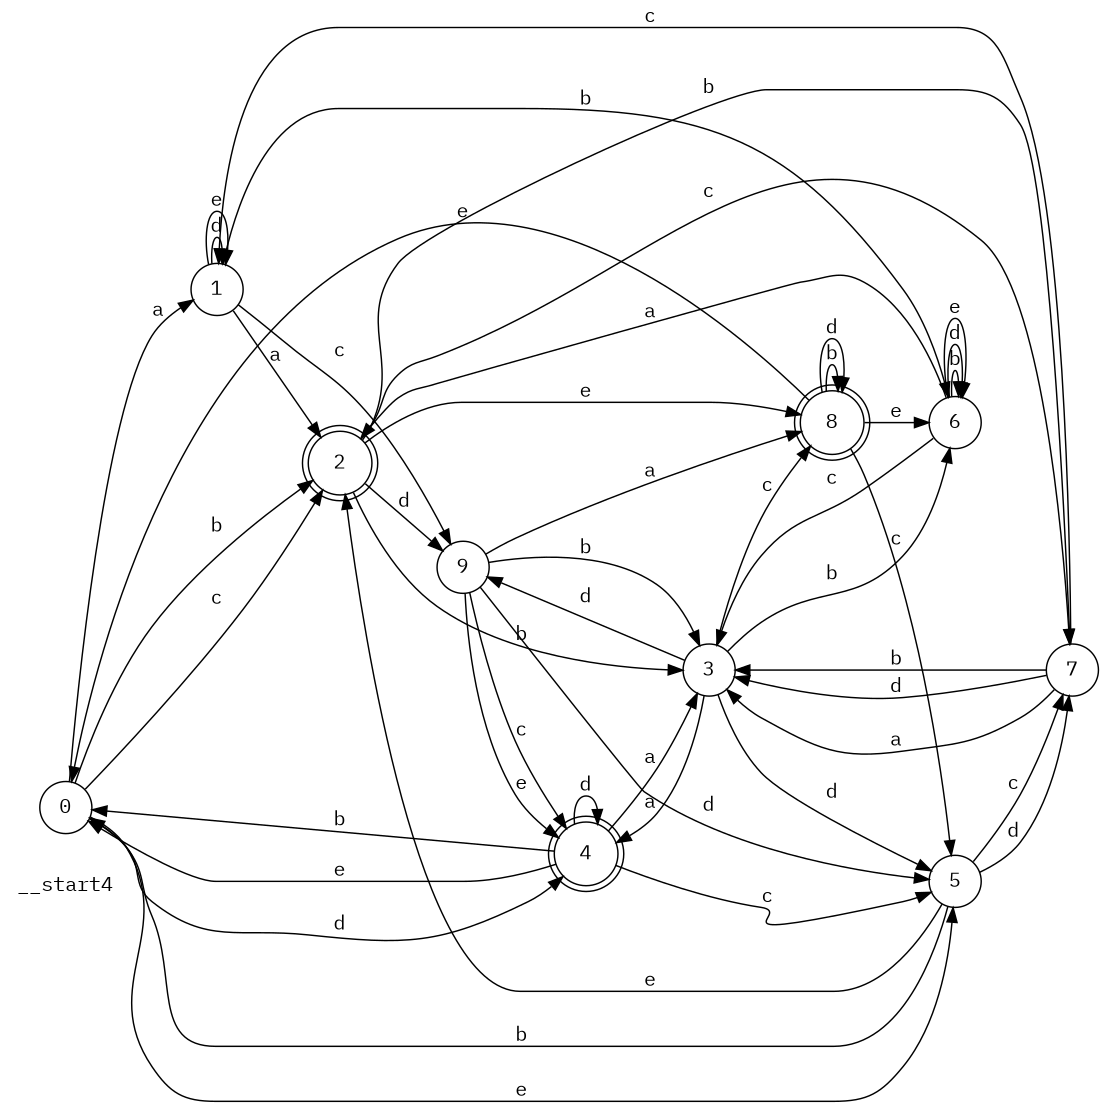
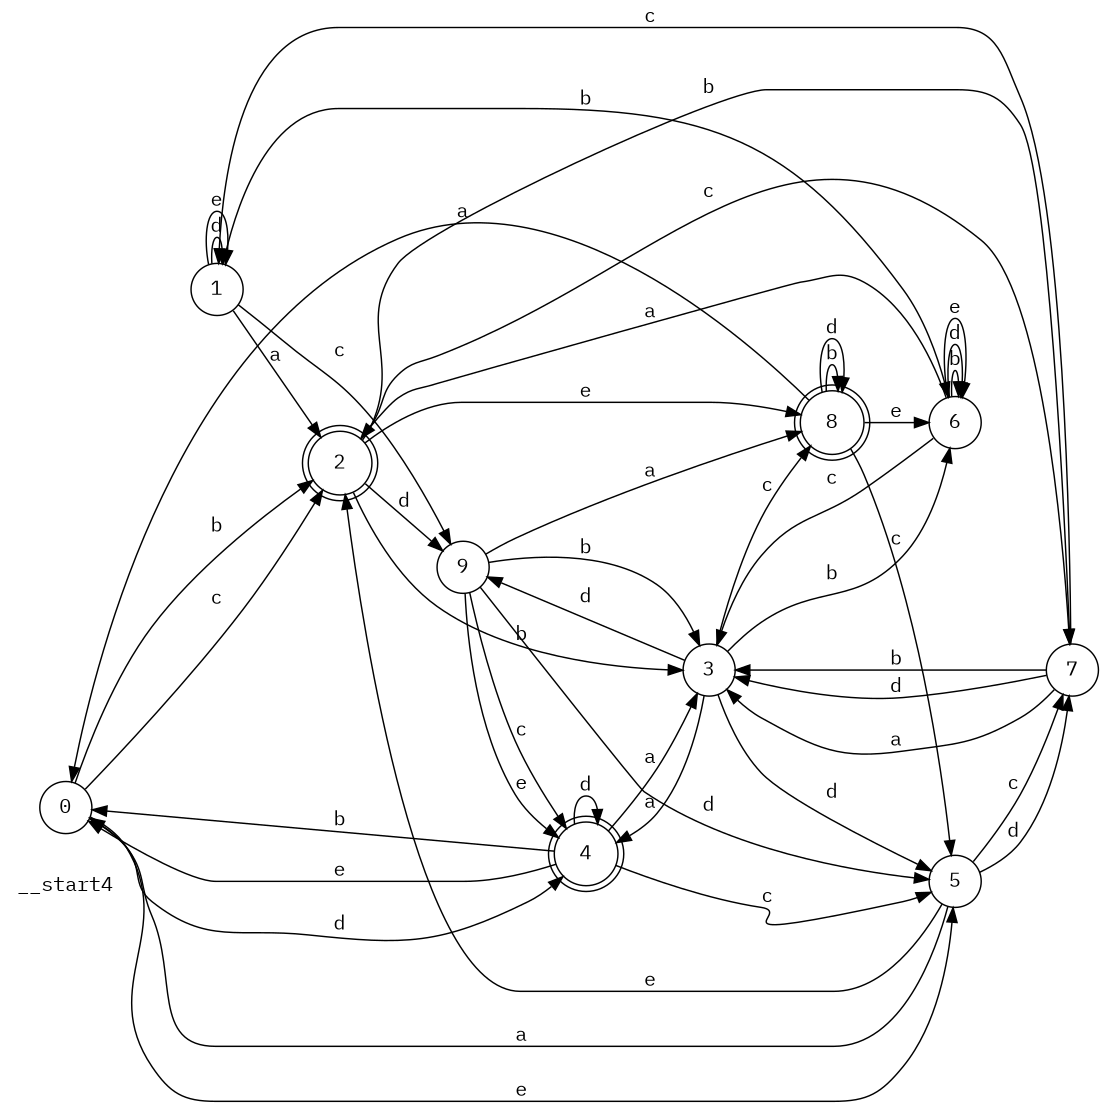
  digraph {
    fontname="IBM Plex Mono"
    rankdir=LR
    node [fontname="IBM Plex Mono" shape=circle color=black fillcolor=white style=filled]
    edge [fontname="IBM Plex Mono"]
    n1 [label=__start4 shape=none color="" fillcolor="" style=""]
    n2 [label=0]
    n3 [label=1]
    n4 [label=2 shape=doublecircle style="rounded,filled"]
    n5 [label=4 shape=doublecircle style="rounded,filled"]
    n6 [label=5]
    n7 [label=6]
    n8 [label=9]
    n9 [label=3]
    n10 [label=7]
    n11 [label=8 shape=doublecircle style="rounded,filled"]
-   n2 -> n3 [label=a]
    n2 -> n4 [label=b]
    n2 -> n4 [label=c]
    n2 -> n5 [label=d]
    n2 -> n6 [label=e]
    n3 -> n3 [label=d]
    n3 -> n3 [label=e]
    n3 -> n4 [label=a]
    n3 -> n7 [label=b]
    n3 -> n8 [label=c]
    n4 -> n8 [label=d]
    n4 -> n9 [label=b]
    n4 -> n10 [label=b]
    n4 -> n10 [label=c]
    n4 -> n11 [label=e]
    n5 -> n2 [label=b]
    n5 -> n2 [label=e]
    n5 -> n5 [label=d]
    n5 -> n6 [label=c]
    n5 -> n9 [label=a]
-   n6 -> n2 [label=b]
+   n6 -> n2 [label=a]
    n6 -> n4 [label=e]
    n6 -> n10 [label=c]
    n6 -> n10 [label=d]
    n7 -> n4 [label=a]
    n7 -> n7 [label=b]
    n7 -> n7 [label=d]
    n7 -> n7 [label=e]
    n7 -> n9 [label=c]
    n8 -> n5 [label=c]
    n8 -> n5 [label=e]
    n8 -> n6 [label=d]
    n8 -> n9 [label=b]
    n8 -> n11 [label=a]
    n9 -> n5 [label=a]
    n9 -> n6 [label=d]
    n9 -> n7 [label=b]
    n9 -> n8 [label=d]
    n9 -> n11 [label=c]
    n10 -> n3 [label=c]
    n10 -> n9 [label=a]
    n10 -> n9 [label=b]
    n10 -> n9 [label=d]
-   n11 -> n2 [label=e]
+   n11 -> n2 [label=a]
    n11 -> n6 [label=c]
    n11 -> n7 [label=e]
    n11 -> n11 [label=b]
    n11 -> n11 [label=d]
  }
